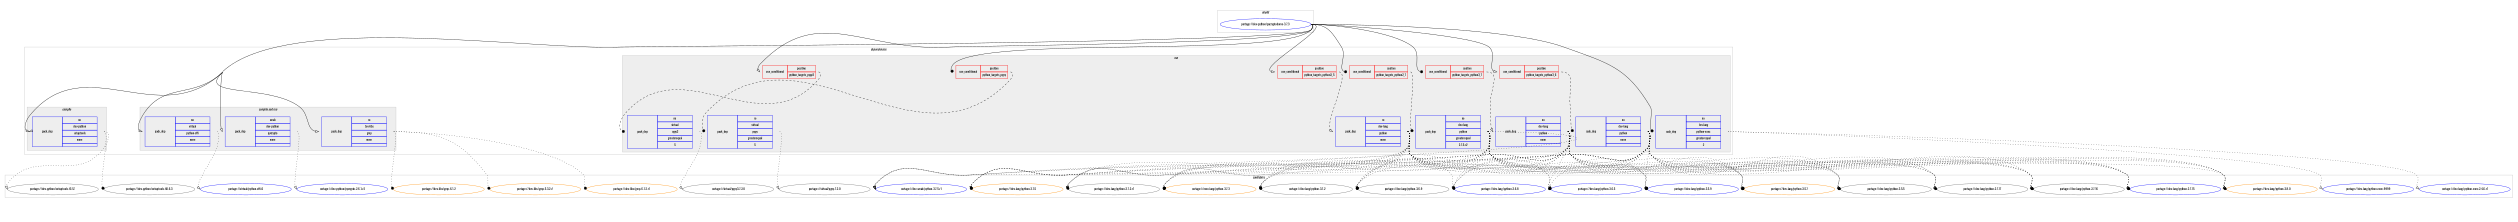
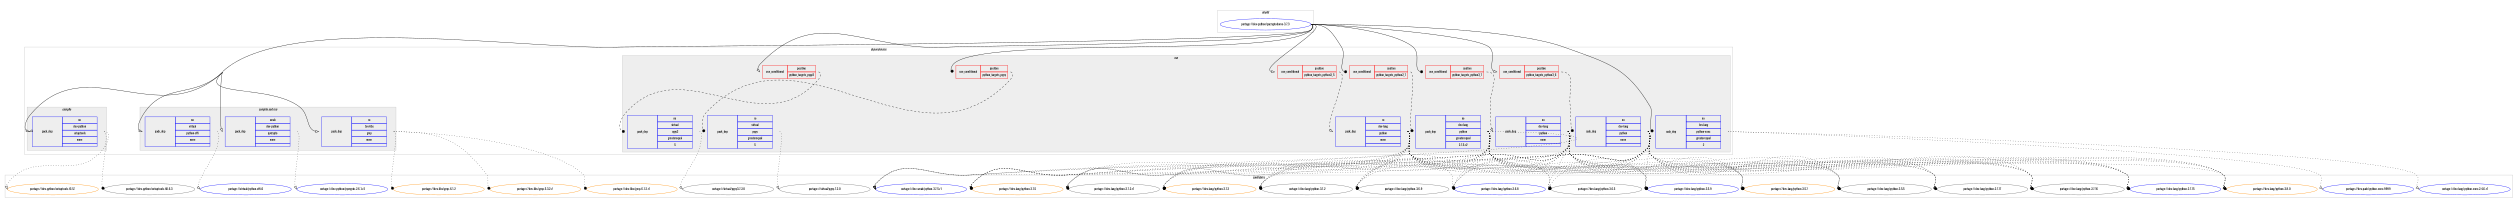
  digraph {
    compound=true
    concentrate=true
    fontname=Oswald
    fontsize=10
    newrank=true
    rankdir=TB
    ranksep=1.5
    node [color=blue fontname=Oswald fontsize=10]
    edge [arrowhead=onormal fontname=Oswald headport=w style=dotted tailport=e weight=100]
    n1 [label="portage://dev-python/pycryptodome-3.7.3" width=4]
    n2 [label=<<TABLE BORDER="0" CELLBORDER="1" CELLSPACING="0" CELLPADDING="4" WIDTH="220"><TR><TD ROWSPAN="6" CELLPADDING="30">pack_dep</TD></TR><TR><TD WIDTH="110">no</TD></TR><TR><TD>dev-python</TD></TR><TR><TD>setuptools</TD></TR><TR><TD>none</TD></TR><TR><TD></TD></TR></TABLE>> shape=none]
    n3 [label=<<TABLE BORDER="0" CELLBORDER="1" CELLSPACING="0" CELLPADDING="4" WIDTH="220"><TR><TD ROWSPAN="6" CELLPADDING="30">pack_dep</TD></TR><TR><TD WIDTH="110">no</TD></TR><TR><TD>dev-libs</TD></TR><TR><TD>gmp</TD></TR><TR><TD>none</TD></TR><TR><TD></TD></TR></TABLE>> shape=none]
    n4 [label=<<TABLE BORDER="0" CELLBORDER="1" CELLSPACING="0" CELLPADDING="4" WIDTH="220"><TR><TD ROWSPAN="6" CELLPADDING="30">pack_dep</TD></TR><TR><TD WIDTH="110">no</TD></TR><TR><TD>virtual</TD></TR><TR><TD>python-cffi</TD></TR><TR><TD>none</TD></TR><TR><TD></TD></TR></TABLE>> shape=none]
    n5 [label=<<TABLE BORDER="0" CELLBORDER="1" CELLSPACING="0" CELLPADDING="4" WIDTH="220"><TR><TD ROWSPAN="6" CELLPADDING="30">pack_dep</TD></TR><TR><TD WIDTH="110">weak</TD></TR><TR><TD>dev-python</TD></TR><TR><TD>pycrypto</TD></TR><TR><TD>none</TD></TR><TR><TD></TD></TR></TABLE>> shape=none]
    n6 [label=<<TABLE BORDER="0" CELLBORDER="1" CELLSPACING="0" CELLPADDING="4" WIDTH="220"><TR><TD ROWSPAN="6" CELLPADDING="30">pack_dep</TD></TR><TR><TD WIDTH="110">no</TD></TR><TR><TD>virtual</TD></TR><TR><TD>pypy</TD></TR><TR><TD>greaterequal</TD></TR><TR><TD>5</TD></TR></TABLE>> shape=none]
    n7 [color=red label=<<TABLE BORDER="0" CELLBORDER="1" CELLSPACING="0" CELLPADDING="4"><TR><TD ROWSPAN="3" CELLPADDING="10">use_conditional</TD></TR><TR><TD>positive</TD></TR><TR><TD>python_targets_pypy</TD></TR></TABLE>> shape=none]
    n8 [label=<<TABLE BORDER="0" CELLBORDER="1" CELLSPACING="0" CELLPADDING="4" WIDTH="220"><TR><TD ROWSPAN="6" CELLPADDING="30">pack_dep</TD></TR><TR><TD WIDTH="110">no</TD></TR><TR><TD>virtual</TD></TR><TR><TD>pypy3</TD></TR><TR><TD>greaterequal</TD></TR><TR><TD>5</TD></TR></TABLE>> shape=none]
    n9 [color=red label=<<TABLE BORDER="0" CELLBORDER="1" CELLSPACING="0" CELLPADDING="4"><TR><TD ROWSPAN="3" CELLPADDING="10">use_conditional</TD></TR><TR><TD>positive</TD></TR><TR><TD>python_targets_pypy3</TD></TR></TABLE>> shape=none]
    n10 [label=<<TABLE BORDER="0" CELLBORDER="1" CELLSPACING="0" CELLPADDING="4" WIDTH="220"><TR><TD ROWSPAN="6" CELLPADDING="30">pack_dep</TD></TR><TR><TD WIDTH="110">no</TD></TR><TR><TD>dev-lang</TD></TR><TR><TD>python</TD></TR><TR><TD>greaterequal</TD></TR><TR><TD>2.7.5-r2</TD></TR></TABLE>> shape=none]
    n11 [color=red label=<<TABLE BORDER="0" CELLBORDER="1" CELLSPACING="0" CELLPADDING="4"><TR><TD ROWSPAN="3" CELLPADDING="10">use_conditional</TD></TR><TR><TD>positive</TD></TR><TR><TD>python_targets_python2_7</TD></TR></TABLE>> shape=none]
    n12 [label=<<TABLE BORDER="0" CELLBORDER="1" CELLSPACING="0" CELLPADDING="4" WIDTH="220"><TR><TD ROWSPAN="6" CELLPADDING="30">pack_dep</TD></TR><TR><TD WIDTH="110">no</TD></TR><TR><TD>dev-lang</TD></TR><TR><TD>python</TD></TR><TR><TD>none</TD></TR><TR><TD></TD></TR></TABLE>> shape=none]
    n13 [color=red label=<<TABLE BORDER="0" CELLBORDER="1" CELLSPACING="0" CELLPADDING="4"><TR><TD ROWSPAN="3" CELLPADDING="10">use_conditional</TD></TR><TR><TD>positive</TD></TR><TR><TD>python_targets_python3_5</TD></TR></TABLE>> shape=none]
    n14 [label=<<TABLE BORDER="0" CELLBORDER="1" CELLSPACING="0" CELLPADDING="4" WIDTH="220"><TR><TD ROWSPAN="6" CELLPADDING="30">pack_dep</TD></TR><TR><TD WIDTH="110">no</TD></TR><TR><TD>dev-lang</TD></TR><TR><TD>python</TD></TR><TR><TD>none</TD></TR><TR><TD></TD></TR></TABLE>> shape=none]
    n15 [color=red label=<<TABLE BORDER="0" CELLBORDER="1" CELLSPACING="0" CELLPADDING="4"><TR><TD ROWSPAN="3" CELLPADDING="10">use_conditional</TD></TR><TR><TD>positive</TD></TR><TR><TD>python_targets_python3_6</TD></TR></TABLE>> shape=none]
    n16 [label=<<TABLE BORDER="0" CELLBORDER="1" CELLSPACING="0" CELLPADDING="4" WIDTH="220"><TR><TD ROWSPAN="6" CELLPADDING="30">pack_dep</TD></TR><TR><TD WIDTH="110">no</TD></TR><TR><TD>dev-lang</TD></TR><TR><TD>python</TD></TR><TR><TD>none</TD></TR><TR><TD></TD></TR></TABLE>> shape=none]
    n17 [color=red label=<<TABLE BORDER="0" CELLBORDER="1" CELLSPACING="0" CELLPADDING="4"><TR><TD ROWSPAN="3" CELLPADDING="10">use_conditional</TD></TR><TR><TD>positive</TD></TR><TR><TD>python_targets_python3_7</TD></TR></TABLE>> shape=none]
    n18 [label=<<TABLE BORDER="0" CELLBORDER="1" CELLSPACING="0" CELLPADDING="4" WIDTH="220"><TR><TD ROWSPAN="6" CELLPADDING="30">pack_dep</TD></TR><TR><TD WIDTH="110">no</TD></TR><TR><TD>dev-lang</TD></TR><TR><TD>python-exec</TD></TR><TR><TD>greaterequal</TD></TR><TR><TD>2</TD></TR></TABLE>> shape=none]
    n19 [color=gray40 label="portage://dev-python/setuptools-40.6.3" width=4]
-   n20 [color=gray40 label="portage://dev-python/setuptools-41.5.1" width=4]
+   n20 [color=darkorange label="portage://dev-python/setuptools-41.5.1" width=4]
    n21 [color=darkorange label="portage://dev-libs/gmp-5.3.2-r1" width=4]
    n22 [color=darkorange label="portage://dev-libs/gmp-6.1.2" width=4]
    n23 [color=darkorange label="portage://dev-libs/gmp-6.1.2-r1" width=4]
    n24 [label="portage://virtual/python-cffi-0" width=4]
    n25 [label="portage://dev-python/pycrypto-2.6.1-r2" width=4]
    n26 [color=gray40 label="portage://virtual/pypy-7.2.0" width=4]
    n27 [color=gray40 label="portage://virtual/pypy3-7.2.0" width=4]
    n28 [label="portage://dev-lang/python-2.7.15" width=4]
    n29 [color=gray40 label="portage://dev-lang/python-2.7.16" width=4]
    n30 [color=gray40 label="portage://dev-lang/python-2.7.17" width=4]
    n31 [color=gray40 label="portage://dev-lang/python-3.5.5" width=4]
    n32 [color=darkorange label="portage://dev-lang/python-3.5.7" width=4]
    n33 [label="portage://dev-lang/python-3.5.9" width=4]
-   n34 [label="portage://dev-lang/python-3.6.5" width=4]
+   n34 [color=gray40 label="portage://dev-lang/python-3.6.5" width=4]
    n35 [label="portage://dev-lang/python-3.6.8" width=4]
    n36 [color=gray40 label="portage://dev-lang/python-3.6.9" width=4]
    n37 [color=gray40 label="portage://dev-lang/python-3.7.2" width=4]
-   n38 [color=darkorange label="portage://exec-lang/python-3.7.3" width=4]
+   n38 [color=darkorange label="portage://dev-lang/python-3.7.3" width=4]
    n39 [color=gray40 label="portage://dev-lang/python-3.7.2-r1" width=4]
    n40 [color=darkorange label="portage://dev-lang/python-3.7.5" width=4]
    n41 [label="portage://dev-weak/python-3.7.5-r1" width=4]
    n42 [color=darkorange label="portage://dev-lang/python-3.8.0" width=4]
    n43 [label="portage://dev-lang/python-exec-2.4.6-r1" width=4]
-   n44 [label="portage://dev-lang/python-exec-9999" width=4]
+   n44 [label="portage://dev-pack/python-exec-9999" width=4]
    subgraph cluster_1 {
      color=gray
      label=<<i>ebuild</i>>
      rank=same
      n1
    }
    subgraph cluster_2 {
      color=gray
      label=<<i>dependencies</i>>
      subgraph cluster_3 {
        color=gray
        fillcolor="#eeeeee"
        label=<<i>compile</i>>
        style=filled
        subgraph sub_4 {
          color=gray
          fillcolor="#eeeeee"
          label=<<i>compile</i>>
          style=filled
          n2
        }
      }
      subgraph cluster_5 {
        color=gray
        fillcolor="#eeeeee"
        label=<<i>compile and run</i>>
        style=filled
        subgraph sub_6 {
          color=gray
          fillcolor="#eeeeee"
          label=<<i>compile and run</i>>
          style=filled
          n3
        }
        subgraph sub_7 {
          color=gray
          fillcolor="#eeeeee"
          label=<<i>compile and run</i>>
          style=filled
          n4
        }
        subgraph sub_8 {
          color=gray
          fillcolor="#eeeeee"
          label=<<i>compile and run</i>>
          style=filled
          n5
        }
      }
      subgraph cluster_9 {
        color=gray
        fillcolor="#eeeeee"
        label=<<i>run</i>>
        style=filled
        subgraph sub_10 {
          color=gray
          fillcolor="#eeeeee"
          label=<<i>run</i>>
          style=filled
          n7
          subgraph sub_11 {
            color=gray
            fillcolor="#eeeeee"
            label=<<i>run</i>>
            style=filled
            n6
          }
        }
        subgraph sub_12 {
          color=gray
          fillcolor="#eeeeee"
          label=<<i>run</i>>
          style=filled
          n9
          subgraph sub_13 {
            color=gray
            fillcolor="#eeeeee"
            label=<<i>run</i>>
            style=filled
            n8
          }
        }
        subgraph sub_14 {
          color=gray
          fillcolor="#eeeeee"
          label=<<i>run</i>>
          style=filled
          n11
          subgraph sub_15 {
            color=gray
            fillcolor="#eeeeee"
            label=<<i>run</i>>
            style=filled
            n10
          }
        }
        subgraph sub_16 {
          color=gray
          fillcolor="#eeeeee"
          label=<<i>run</i>>
          style=filled
          n13
          subgraph sub_17 {
            color=gray
            fillcolor="#eeeeee"
            label=<<i>run</i>>
            style=filled
            n12
          }
        }
        subgraph sub_18 {
          color=gray
          fillcolor="#eeeeee"
          label=<<i>run</i>>
          style=filled
          n15
          subgraph sub_19 {
            color=gray
            fillcolor="#eeeeee"
            label=<<i>run</i>>
            style=filled
            n14
          }
        }
        subgraph sub_20 {
          color=gray
          fillcolor="#eeeeee"
          label=<<i>run</i>>
          style=filled
          n17
          subgraph sub_21 {
            color=gray
            fillcolor="#eeeeee"
            label=<<i>run</i>>
            style=filled
            n16
          }
        }
        subgraph sub_22 {
          color=gray
          fillcolor="#eeeeee"
          label=<<i>run</i>>
          style=filled
          n18
        }
      }
    }
    subgraph cluster_23 {
      color=gray
      label=<<i>candidates</i>>
      rank=same
      subgraph sub_24 {
        color=black
        label=<<i>candidates</i>>
        nodesep=1
        rank=same
        n19
        n20
      }
      subgraph sub_25 {
        color=black
        label=<<i>candidates</i>>
        nodesep=1
        rank=same
        n21
        n22
        n23
      }
      subgraph sub_26 {
        color=black
        label=<<i>candidates</i>>
        nodesep=1
        rank=same
        n24
      }
      subgraph sub_27 {
        color=black
        label=<<i>candidates</i>>
        nodesep=1
        rank=same
        n25
      }
      subgraph sub_28 {
        color=black
        label=<<i>candidates</i>>
        nodesep=1
        rank=same
        n26
      }
      subgraph sub_29 {
        color=black
        label=<<i>candidates</i>>
        nodesep=1
        rank=same
        n27
      }
      subgraph sub_30 {
        color=black
        label=<<i>candidates</i>>
        nodesep=1
        rank=same
        n28
        n29
        n30
        n31
        n32
        n33
        n34
        n35
        n36
        n37
        n38
        n39
        n40
        n41
        n42
      }
      subgraph sub_31 {
        color=black
        label=<<i>candidates</i>>
        nodesep=1
        rank=same
        n28
        n29
        n30
        n31
        n32
        n33
        n34
        n35
        n36
        n37
        n38
        n39
        n40
        n41
        n42
      }
      subgraph sub_32 {
        color=black
        label=<<i>candidates</i>>
        nodesep=1
        rank=same
        n28
        n29
        n30
        n31
        n32
        n33
        n34
        n35
        n36
        n37
        n38
        n39
        n40
        n41
        n42
      }
      subgraph sub_33 {
        color=black
        label=<<i>candidates</i>>
        nodesep=1
        rank=same
        n28
        n29
        n30
        n31
        n32
        n33
        n34
        n35
        n36
        n37
        n38
        n39
        n40
        n41
        n42
      }
      subgraph sub_34 {
        color=black
        label=<<i>candidates</i>>
        nodesep=1
        rank=same
        n43
        n44
      }
    }
    n1 -> n2 [style=solid weight=20]
    n1 -> n3 [style=solid weight=20]
    n1 -> n4 [style=solid weight=20]
    n1 -> n5 [style=solid weight=20]
    n1 -> n7 [arrowhead=dot style=solid weight=20]
    n1 -> n9 [style=solid weight=20]
    n1 -> n11 [arrowhead=dot style=solid weight=20]
    n1 -> n13 [style=solid weight=20]
    n1 -> n15 [style=solid weight=20]
    n1 -> n17 [arrowhead=dot style=solid weight=20]
    n1 -> n18 [arrowhead=dot style=solid weight=20]
    n2 -> n19 [arrowhead=dot]
    n2 -> n20
    n3 -> n21 [arrowhead=dot]
    n3 -> n22 [arrowhead=dot]
    n3 -> n23 [arrowhead=dot]
    n4 -> n24
    n5 -> n25
    n6 -> n26
    n7 -> n6 [arrowhead=dot style=dashed weight=20]
    n8 -> n27
    n9 -> n8 [arrowhead=dot style=dashed weight=20]
    n10 -> n28
    n10 -> n29 [arrowhead=dot]
    n10 -> n30
    n10 -> n31 [arrowhead=dot]
    n10 -> n32
    n10 -> n33 [arrowhead=dot]
    n10 -> n34 [arrowhead=dot]
    n10 -> n35 [arrowhead=dot]
    n10 -> n36
    n10 -> n37
    n10 -> n38 [arrowhead=dot]
    n10 -> n39
    n10 -> n40
    n10 -> n41
    n10 -> n42
    n11 -> n10 [arrowhead=dot style=dashed weight=20]
    n12 -> n28 [arrowhead=dot]
    n12 -> n29
    n12 -> n30
    n12 -> n31 [arrowhead=dot]
    n12 -> n32 [arrowhead=dot]
    n12 -> n33
    n12 -> n34 [arrowhead=dot]
    n12 -> n35
    n12 -> n36 [arrowhead=dot]
    n12 -> n37 [arrowhead=dot]
    n12 -> n38 [arrowhead=dot]
    n12 -> n39
    n12 -> n40 [arrowhead=dot]
    n12 -> n41
    n12 -> n42 [arrowhead=dot]
    n13 -> n12 [style=dashed weight=20]
    n14 -> n28 [arrowhead=dot]
    n14 -> n29 [arrowhead=dot]
    n14 -> n30
    n14 -> n31
    n14 -> n32 [arrowhead=dot]
    n14 -> n33 [arrowhead=dot]
    n14 -> n34
    n14 -> n35
    n14 -> n36 [arrowhead=dot]
    n14 -> n37 [arrowhead=dot]
    n14 -> n38 [arrowhead=dot]
    n14 -> n39
    n14 -> n40
    n14 -> n41
    n14 -> n42
    n15 -> n14 [arrowhead=dot style=dashed weight=20]
    n16 -> n28
    n16 -> n29
    n16 -> n30 [arrowhead=dot]
    n16 -> n31
    n16 -> n32 [arrowhead=dot]
    n16 -> n33 [arrowhead=dot]
    n16 -> n34 [arrowhead=dot]
    n16 -> n35 [arrowhead=dot]
    n16 -> n36 [arrowhead=dot]
    n16 -> n37
    n16 -> n38 [arrowhead=dot]
    n16 -> n39 [arrowhead=dot]
    n16 -> n40 [arrowhead=dot]
    n16 -> n41
    n16 -> n42
    n17 -> n16 [style=dashed weight=20]
    n18 -> n43
    n18 -> n44
  }
